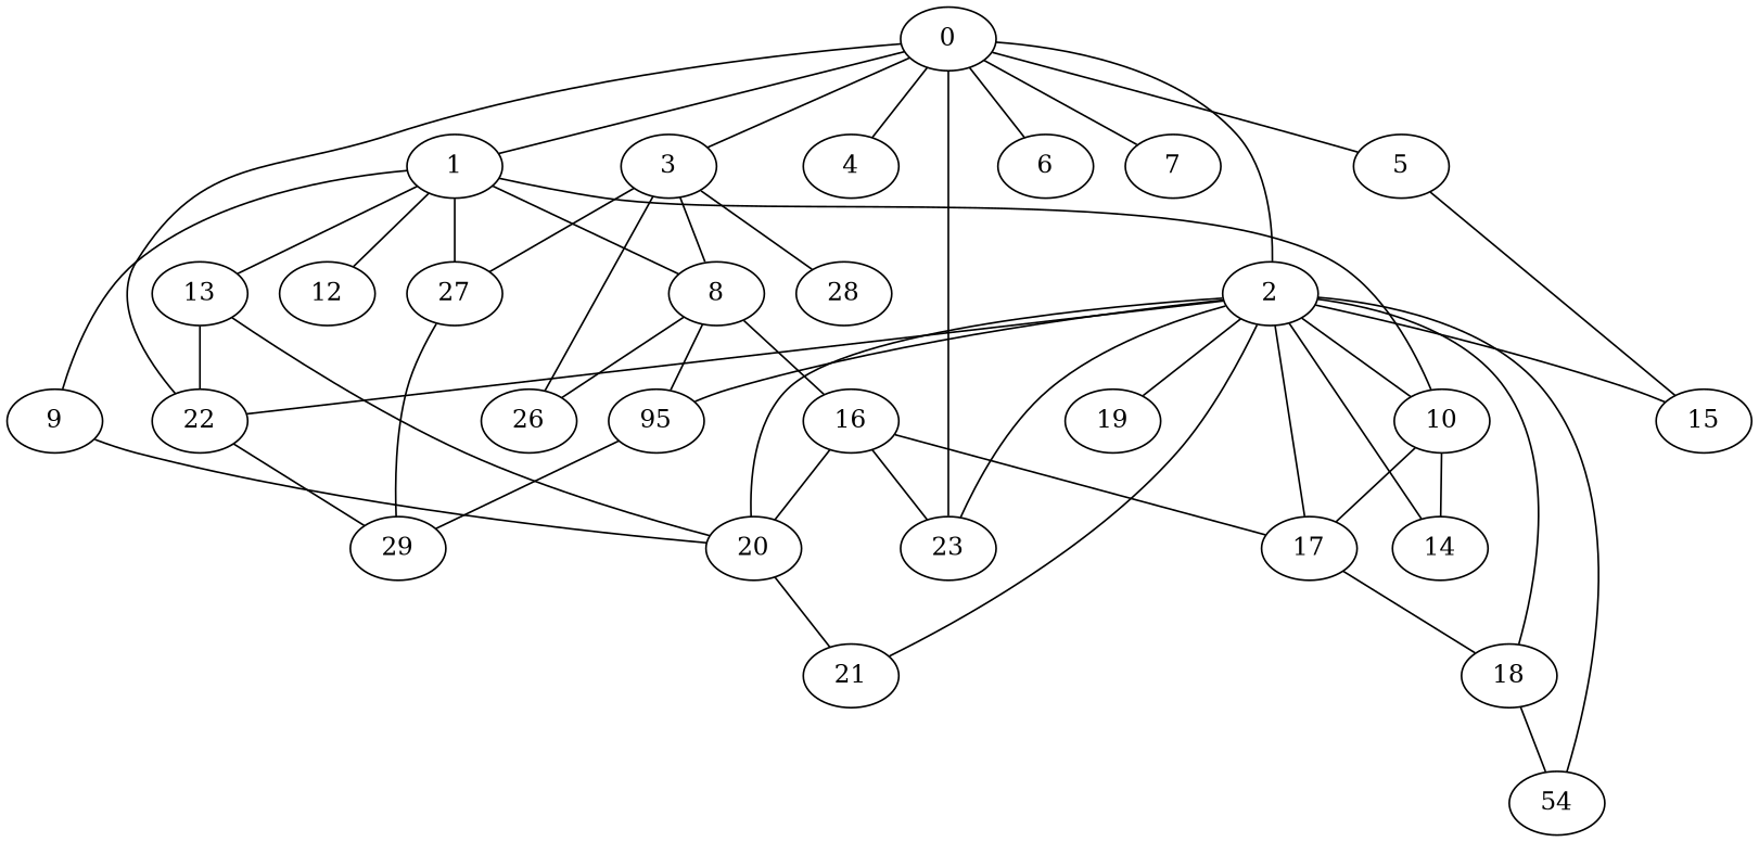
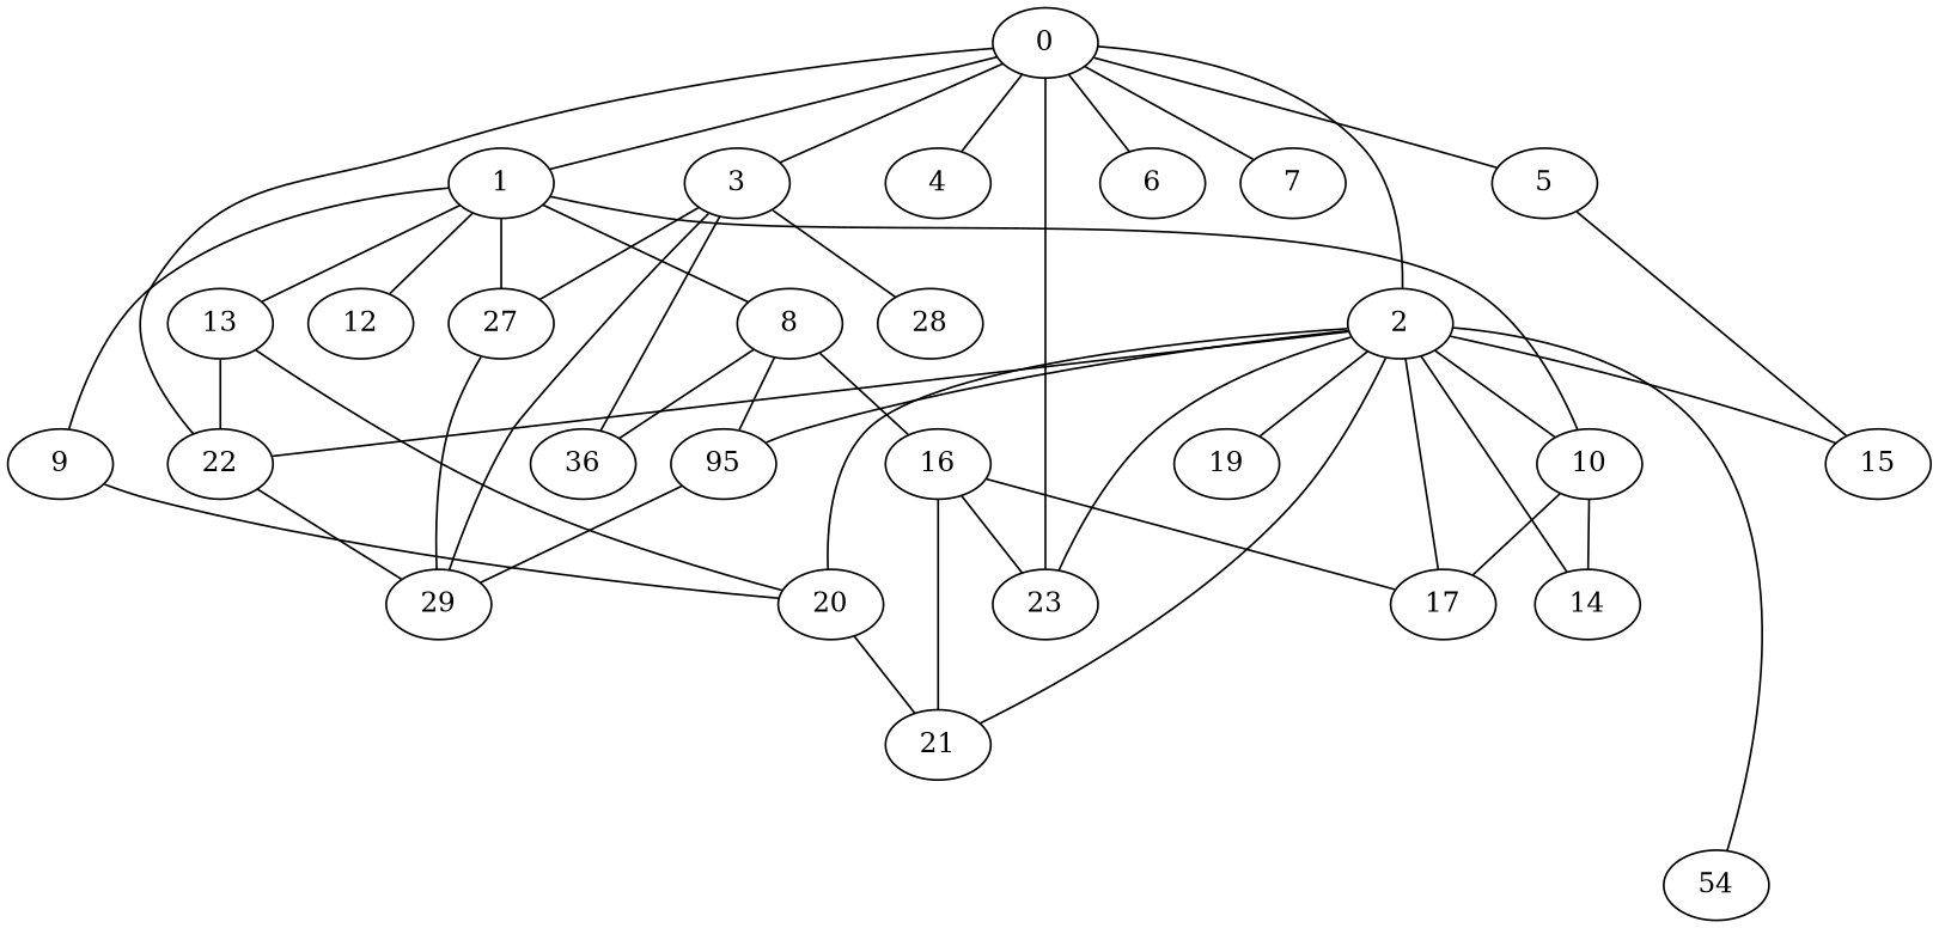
  graph {
    0
    1
    2
    3
    4
    5
    6
    7
    22
    23
    8
    9
    10
    12
    13
    27
    14
    15
    17
-   18
    19
    20
    21
    n24 [label=54]
    n25 [label=95]
-   26
+   26 [label=36]
    28
    29
    16
    0 -- 1
    0 -- 2
    0 -- 3
    0 -- 4
    0 -- 5
    0 -- 6
    0 -- 7
    0 -- 22
    0 -- 23
    1 -- 8
    1 -- 9
    1 -- 10
    1 -- 12
    1 -- 13
    1 -- 27
    2 -- 22
    2 -- 23
    2 -- 10
    2 -- 14
    2 -- 15
    2 -- 17
-   2 -- 18
    2 -- 19
    2 -- 20
    2 -- 21
    2 -- n24
    2 -- n25
    3 -- 27
    3 -- 26
    3 -- 28
-   3 -- 8
+   3 -- 29
    5 -- 15
    22 -- 29
    8 -- n25
    8 -- 26
    8 -- 16
    9 -- 20
    10 -- 14
    10 -- 17
    13 -- 22
    13 -- 20
    27 -- 29
-   17 -- 18
-   18 -- n24
    20 -- 21
    n25 -- 29
    16 -- 23
    16 -- 17
-   16 -- 20
+   16 -- 21
  }
